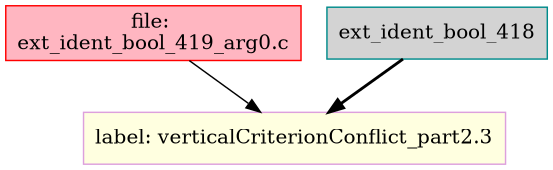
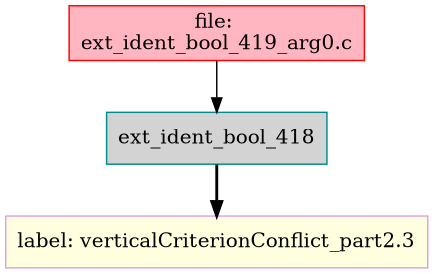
  digraph {
    node [shape=box style=filled]
    n1 [color=red fillcolor=lightpink label="file: \next_ident_bool_419_arg0.c"]
    n2 [color=plum fillcolor=lightyellow label="label: verticalCriterionConflict_part2.3"]
    n3 [color=cyan4 fillcolor=lightgrey label=ext_ident_bool_418]
-   n1 -> n2 [style=solid]
+   n1 -> n3 [style=solid]
    n3 -> n2 [style=bold]
  }
